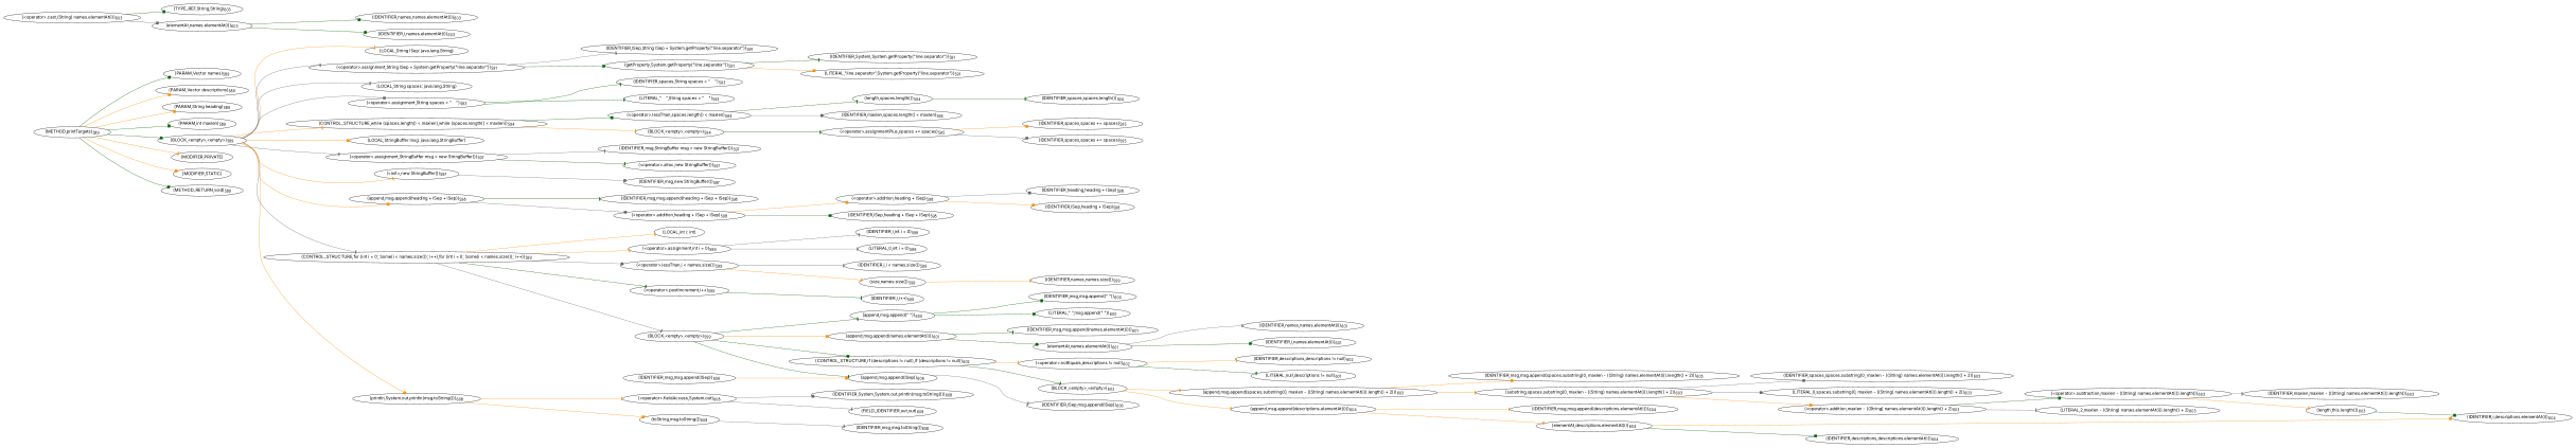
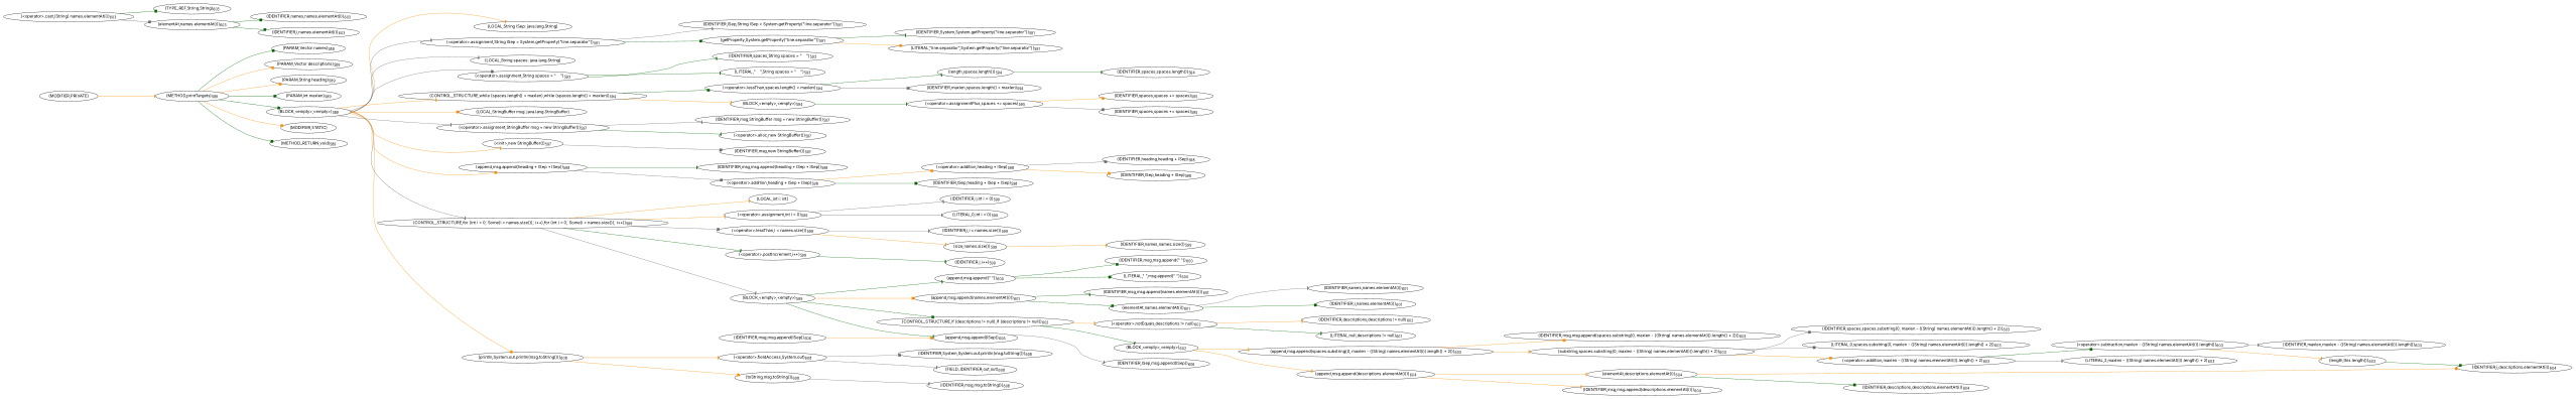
  digraph {
    fontname=Inter
    rankdir=LR
    node [fontname=Inter]
    edge [arrowhead=tee color=darkorange fontname=Inter]
    n1 [label=<(METHOD,printTargets)<SUB>589</SUB>>]
    n2 [label=<(PARAM,Vector names)<SUB>589</SUB>>]
    n3 [label=<(PARAM,Vector descriptions)<SUB>589</SUB>>]
    n4 [label=<(PARAM,String heading)<SUB>589</SUB>>]
    n5 [label=<(PARAM,int maxlen)<SUB>589</SUB>>]
    n6 [label=<(BLOCK,&lt;empty&gt;,&lt;empty&gt;)<SUB>589</SUB>>]
    n7 [label=<(MODIFIER,PRIVATE)>]
    n8 [label=<(MODIFIER,STATIC)>]
    n9 [label=<(METHOD_RETURN,void)<SUB>589</SUB>>]
    n10 [label=<(LOCAL,String lSep: java.lang.String)>]
    n11 [label=<(&lt;operator&gt;.assignment,String lSep = System.getProperty(&quot;line.separator&quot;))<SUB>591</SUB>>]
    n12 [label=<(LOCAL,String spaces: java.lang.String)>]
    n13 [label=<(&lt;operator&gt;.assignment,String spaces = &quot;    &quot;)<SUB>593</SUB>>]
    n14 [label=<(CONTROL_STRUCTURE,while (spaces.length() &lt; maxlen),while (spaces.length() &lt; maxlen))<SUB>594</SUB>>]
    n15 [label=<(LOCAL,StringBuffer msg: java.lang.StringBuffer)>]
    n16 [label=<(&lt;operator&gt;.assignment,StringBuffer msg = new StringBuffer())<SUB>597</SUB>>]
    n17 [label=<(&lt;init&gt;,new StringBuffer())<SUB>597</SUB>>]
    n18 [label=<(append,msg.append(heading + lSep + lSep))<SUB>598</SUB>>]
    n19 [label=<(CONTROL_STRUCTURE,for (int i = 0; Some(i &lt; names.size()); i++),for (int i = 0; Some(i &lt; names.size()); i++))<SUB>599</SUB>>]
    n20 [label=<(println,System.out.println(msg.toString()))<SUB>608</SUB>>]
    n21 [label=<(IDENTIFIER,lSep,String lSep = System.getProperty(&quot;line.separator&quot;))<SUB>591</SUB>>]
    n22 [label=<(getProperty,System.getProperty(&quot;line.separator&quot;))<SUB>591</SUB>>]
    n23 [label=<(IDENTIFIER,spaces,String spaces = &quot;    &quot;)<SUB>593</SUB>>]
    n24 [label=<(LITERAL,&quot;    &quot;,String spaces = &quot;    &quot;)<SUB>593</SUB>>]
    n25 [label=<(&lt;operator&gt;.lessThan,spaces.length() &lt; maxlen)<SUB>594</SUB>>]
    n26 [label=<(BLOCK,&lt;empty&gt;,&lt;empty&gt;)<SUB>594</SUB>>]
    n27 [label=<(IDENTIFIER,msg,StringBuffer msg = new StringBuffer())<SUB>597</SUB>>]
    n28 [label=<(&lt;operator&gt;.alloc,new StringBuffer())<SUB>597</SUB>>]
    n29 [label=<(IDENTIFIER,msg,new StringBuffer())<SUB>597</SUB>>]
    n30 [label=<(IDENTIFIER,msg,msg.append(heading + lSep + lSep))<SUB>598</SUB>>]
    n31 [label=<(&lt;operator&gt;.addition,heading + lSep + lSep)<SUB>598</SUB>>]
    n32 [label=<(LOCAL,int i: int)>]
    n33 [label=<(&lt;operator&gt;.assignment,int i = 0)<SUB>599</SUB>>]
    n34 [label=<(&lt;operator&gt;.lessThan,i &lt; names.size())<SUB>599</SUB>>]
    n35 [label=<(&lt;operator&gt;.postIncrement,i++)<SUB>599</SUB>>]
    n36 [label=<(BLOCK,&lt;empty&gt;,&lt;empty&gt;)<SUB>599</SUB>>]
    n37 [label=<(&lt;operator&gt;.fieldAccess,System.out)<SUB>608</SUB>>]
    n38 [label=<(toString,msg.toString())<SUB>608</SUB>>]
    n39 [label=<(IDENTIFIER,System,System.getProperty(&quot;line.separator&quot;))<SUB>591</SUB>>]
    n40 [label=<(LITERAL,&quot;line.separator&quot;,System.getProperty(&quot;line.separator&quot;))<SUB>591</SUB>>]
    n41 [label=<(length,spaces.length())<SUB>594</SUB>>]
    n42 [label=<(IDENTIFIER,maxlen,spaces.length() &lt; maxlen)<SUB>594</SUB>>]
    n43 [label=<(&lt;operator&gt;.assignmentPlus,spaces += spaces)<SUB>595</SUB>>]
    n44 [label=<(IDENTIFIER,spaces,spaces.length())<SUB>594</SUB>>]
    n45 [label=<(IDENTIFIER,spaces,spaces += spaces)<SUB>595</SUB>>]
    n46 [label=<(IDENTIFIER,spaces,spaces += spaces)<SUB>595</SUB>>]
    n47 [label=<(&lt;operator&gt;.addition,heading + lSep)<SUB>598</SUB>>]
    n48 [label=<(IDENTIFIER,lSep,heading + lSep + lSep)<SUB>598</SUB>>]
    n49 [label=<(IDENTIFIER,heading,heading + lSep)<SUB>598</SUB>>]
    n50 [label=<(IDENTIFIER,lSep,heading + lSep)<SUB>598</SUB>>]
    n51 [label=<(IDENTIFIER,i,int i = 0)<SUB>599</SUB>>]
    n52 [label=<(LITERAL,0,int i = 0)<SUB>599</SUB>>]
    n53 [label=<(IDENTIFIER,i,i &lt; names.size())<SUB>599</SUB>>]
    n54 [label=<(size,names.size())<SUB>599</SUB>>]
    n55 [label=<(IDENTIFIER,i,i++)<SUB>599</SUB>>]
    n56 [label=<(append,msg.append(&quot; &quot;))<SUB>600</SUB>>]
    n57 [label=<(append,msg.append(names.elementAt(i)))<SUB>601</SUB>>]
    n58 [label=<(CONTROL_STRUCTURE,if (descriptions != null),if (descriptions != null))<SUB>602</SUB>>]
    n59 [label=<(append,msg.append(lSep))<SUB>606</SUB>>]
    n60 [label=<(IDENTIFIER,names,names.size())<SUB>599</SUB>>]
    n61 [label=<(IDENTIFIER,msg,msg.append(&quot; &quot;))<SUB>600</SUB>>]
    n62 [label=<(LITERAL,&quot; &quot;,msg.append(&quot; &quot;))<SUB>600</SUB>>]
    n63 [label=<(IDENTIFIER,msg,msg.append(names.elementAt(i)))<SUB>601</SUB>>]
    n64 [label=<(elementAt,names.elementAt(i))<SUB>601</SUB>>]
    n65 [label=<(&lt;operator&gt;.notEquals,descriptions != null)<SUB>602</SUB>>]
    n66 [label=<(BLOCK,&lt;empty&gt;,&lt;empty&gt;)<SUB>602</SUB>>]
    n67 [label=<(IDENTIFIER,lSep,msg.append(lSep))<SUB>606</SUB>>]
    n68 [label=<(IDENTIFIER,names,names.elementAt(i))<SUB>601</SUB>>]
    n69 [label=<(IDENTIFIER,i,names.elementAt(i))<SUB>601</SUB>>]
    n70 [label=<(IDENTIFIER,descriptions,descriptions != null)<SUB>602</SUB>>]
    n71 [label=<(LITERAL,null,descriptions != null)<SUB>601</SUB>>]
    n72 [label=<(append,msg.append(spaces.substring(0, maxlen - ((String) names.elementAt(i)).length() + 2)))<SUB>603</SUB>>]
    n73 [label=<(append,msg.append(descriptions.elementAt(i)))<SUB>604</SUB>>]
    n74 [label=<(IDENTIFIER,msg,msg.append(spaces.substring(0, maxlen - ((String) names.elementAt(i)).length() + 2)))<SUB>603</SUB>>]
    n75 [label=<(substring,spaces.substring(0, maxlen - ((String) names.elementAt(i)).length() + 2))<SUB>603</SUB>>]
    n76 [label=<(IDENTIFIER,msg,msg.append(descriptions.elementAt(i)))<SUB>604</SUB>>]
    n77 [label=<(elementAt,descriptions.elementAt(i))<SUB>604</SUB>>]
    n78 [label=<(IDENTIFIER,spaces,spaces.substring(0, maxlen - ((String) names.elementAt(i)).length() + 2))<SUB>603</SUB>>]
    n79 [label=<(LITERAL,0,spaces.substring(0, maxlen - ((String) names.elementAt(i)).length() + 2))<SUB>603</SUB>>]
    n80 [label=<(&lt;operator&gt;.addition,maxlen - ((String) names.elementAt(i)).length() + 2)<SUB>603</SUB>>]
    n81 [label=<(&lt;operator&gt;.subtraction,maxlen - ((String) names.elementAt(i)).length())<SUB>603</SUB>>]
    n82 [label=<(LITERAL,2,maxlen - ((String) names.elementAt(i)).length() + 2)<SUB>603</SUB>>]
    n83 [label=<(IDENTIFIER,maxlen,maxlen - ((String) names.elementAt(i)).length())<SUB>603</SUB>>]
    n84 [label=<(length,this.length())<SUB>603</SUB>>]
    n85 [label=<(IDENTIFIER,i,descriptions.elementAt(i))<SUB>604</SUB>>]
    n86 [label=<(&lt;operator&gt;.cast,(String) names.elementAt(i))<SUB>603</SUB>>]
    n87 [label=<(TYPE_REF,String,String)<SUB>603</SUB>>]
    n88 [label=<(elementAt,names.elementAt(i))<SUB>603</SUB>>]
    n89 [label=<(IDENTIFIER,names,names.elementAt(i))<SUB>603</SUB>>]
    n90 [label=<(IDENTIFIER,i,names.elementAt(i))<SUB>603</SUB>>]
    n91 [label=<(IDENTIFIER,descriptions,descriptions.elementAt(i))<SUB>604</SUB>>]
    n92 [label=<(IDENTIFIER,msg,msg.append(lSep))<SUB>606</SUB>>]
    n93 [label=<(IDENTIFIER,System,System.out.println(msg.toString()))<SUB>608</SUB>>]
    n94 [label=<(FIELD_IDENTIFIER,out,out)<SUB>608</SUB>>]
-   n95 [label=<(IDENTIFIER,msg,msg.toString())<SUB>658</SUB>>]
+   n95 [label=<(IDENTIFIER,msg,msg.toString())<SUB>608</SUB>>]
    n1 -> n2 [arrowhead=box color=darkgreen]
    n1 -> n3 [arrowhead=box]
    n1 -> n4 [arrowhead=box]
    n1 -> n5 [arrowhead=box color=darkgreen]
    n1 -> n6 [arrowhead=box color=darkgreen]
-   n1 -> n7
+   n7 -> n1
    n1 -> n8 [arrowhead=box]
    n1 -> n9 [arrowhead=box color=darkgreen]
    n6 -> n10
    n6 -> n11 [color=gray40]
    n6 -> n12 [color=gray40]
    n6 -> n13 [arrowhead=box color=gray40]
    n6 -> n14
    n6 -> n15 [arrowhead=box]
    n6 -> n16 [color=gray40]
    n6 -> n17
    n6 -> n18 [arrowhead=box]
    n6 -> n19 [color=gray40]
    n6 -> n20 [arrowhead=box]
    n11 -> n21 [color=gray40]
    n11 -> n22 [arrowhead=box color=darkgreen]
    n13 -> n23 [color=darkgreen]
    n13 -> n24 [color=darkgreen]
    n14 -> n25 [arrowhead=box color=darkgreen]
    n14 -> n26
    n16 -> n27 [color=gray40]
    n16 -> n28 [color=darkgreen]
    n17 -> n29 [arrowhead=box color=gray40]
    n18 -> n30 [color=darkgreen]
    n18 -> n31 [arrowhead=box color=gray40]
    n19 -> n32
    n19 -> n33
    n19 -> n34 [arrowhead=box color=gray40]
    n19 -> n35 [color=darkgreen]
    n19 -> n36 [color=gray40]
    n20 -> n37
    n20 -> n38 [arrowhead=box]
    n22 -> n39 [color=darkgreen]
    n22 -> n40 [arrowhead=box]
    n25 -> n41 [color=darkgreen]
    n25 -> n42 [arrowhead=box color=gray40]
    n26 -> n43 [color=darkgreen]
    n31 -> n47 [arrowhead=box]
    n31 -> n48 [arrowhead=box color=darkgreen]
    n33 -> n51 [color=gray40]
    n33 -> n52 [color=gray40]
    n34 -> n53 [color=gray40]
    n34 -> n54
    n35 -> n55 [color=darkgreen]
    n36 -> n56 [color=darkgreen]
    n36 -> n57 [arrowhead=box]
    n36 -> n58 [arrowhead=box color=darkgreen]
    n36 -> n59 [color=darkgreen]
    n37 -> n93 [arrowhead=box color=gray40]
    n37 -> n94 [color=gray40]
    n38 -> n95 [color=gray40]
    n41 -> n44 [color=darkgreen]
    n43 -> n45 [arrowhead=box]
    n43 -> n46 [arrowhead=box color=gray40]
    n47 -> n49 [arrowhead=box color=gray40]
    n47 -> n50 [arrowhead=box]
    n54 -> n60
    n56 -> n61 [arrowhead=box color=darkgreen]
    n56 -> n62 [arrowhead=box color=darkgreen]
    n57 -> n63 [color=darkgreen]
    n57 -> n64 [arrowhead=box color=darkgreen]
    n58 -> n65
    n58 -> n66 [color=darkgreen]
    n59 -> n67 [color=gray40]
    n64 -> n68 [color=gray40]
    n64 -> n69 [arrowhead=box color=darkgreen]
    n65 -> n70
    n65 -> n71 [color=darkgreen]
    n66 -> n72
    n66 -> n73
    n72 -> n74 [arrowhead=box]
    n72 -> n75
    n73 -> n76
    n73 -> n77
    n75 -> n78 [arrowhead=box color=gray40]
    n75 -> n79 [arrowhead=box color=gray40]
    n75 -> n80 [arrowhead=box]
    n77 -> n85 [arrowhead=box]
    n77 -> n91 [arrowhead=box color=darkgreen]
    n80 -> n81 [arrowhead=box color=darkgreen]
    n80 -> n82 [color=gray40]
    n81 -> n83 [color=gray40]
    n81 -> n84
    n84 -> n85 [arrowhead=box color=darkgreen]
    n86 -> n87 [arrowhead=box color=darkgreen]
    n86 -> n88 [arrowhead=box color=gray40]
    n88 -> n89 [arrowhead=box color=darkgreen]
    n88 -> n90 [arrowhead=box color=darkgreen]
    n92 -> n59 [arrowhead=box]
  }
